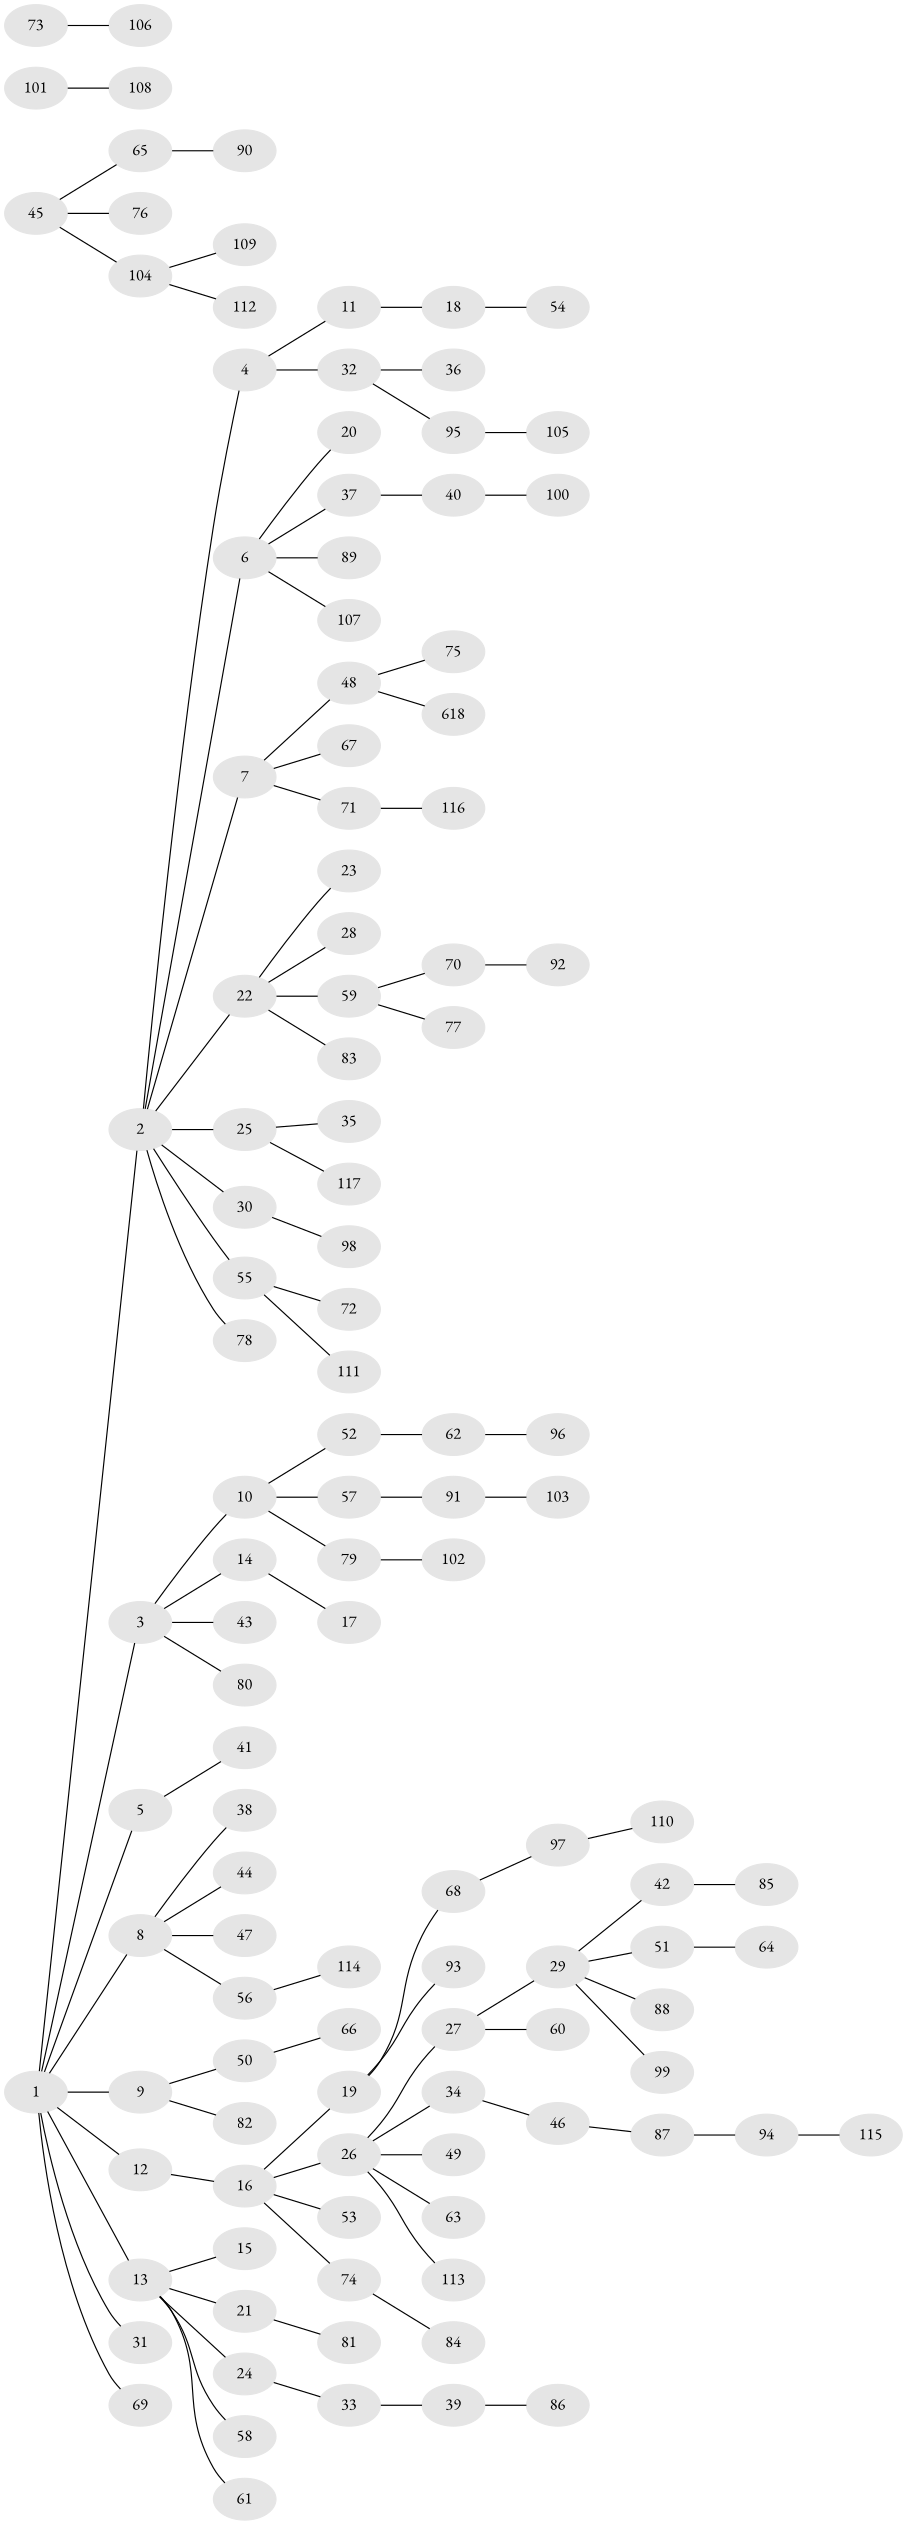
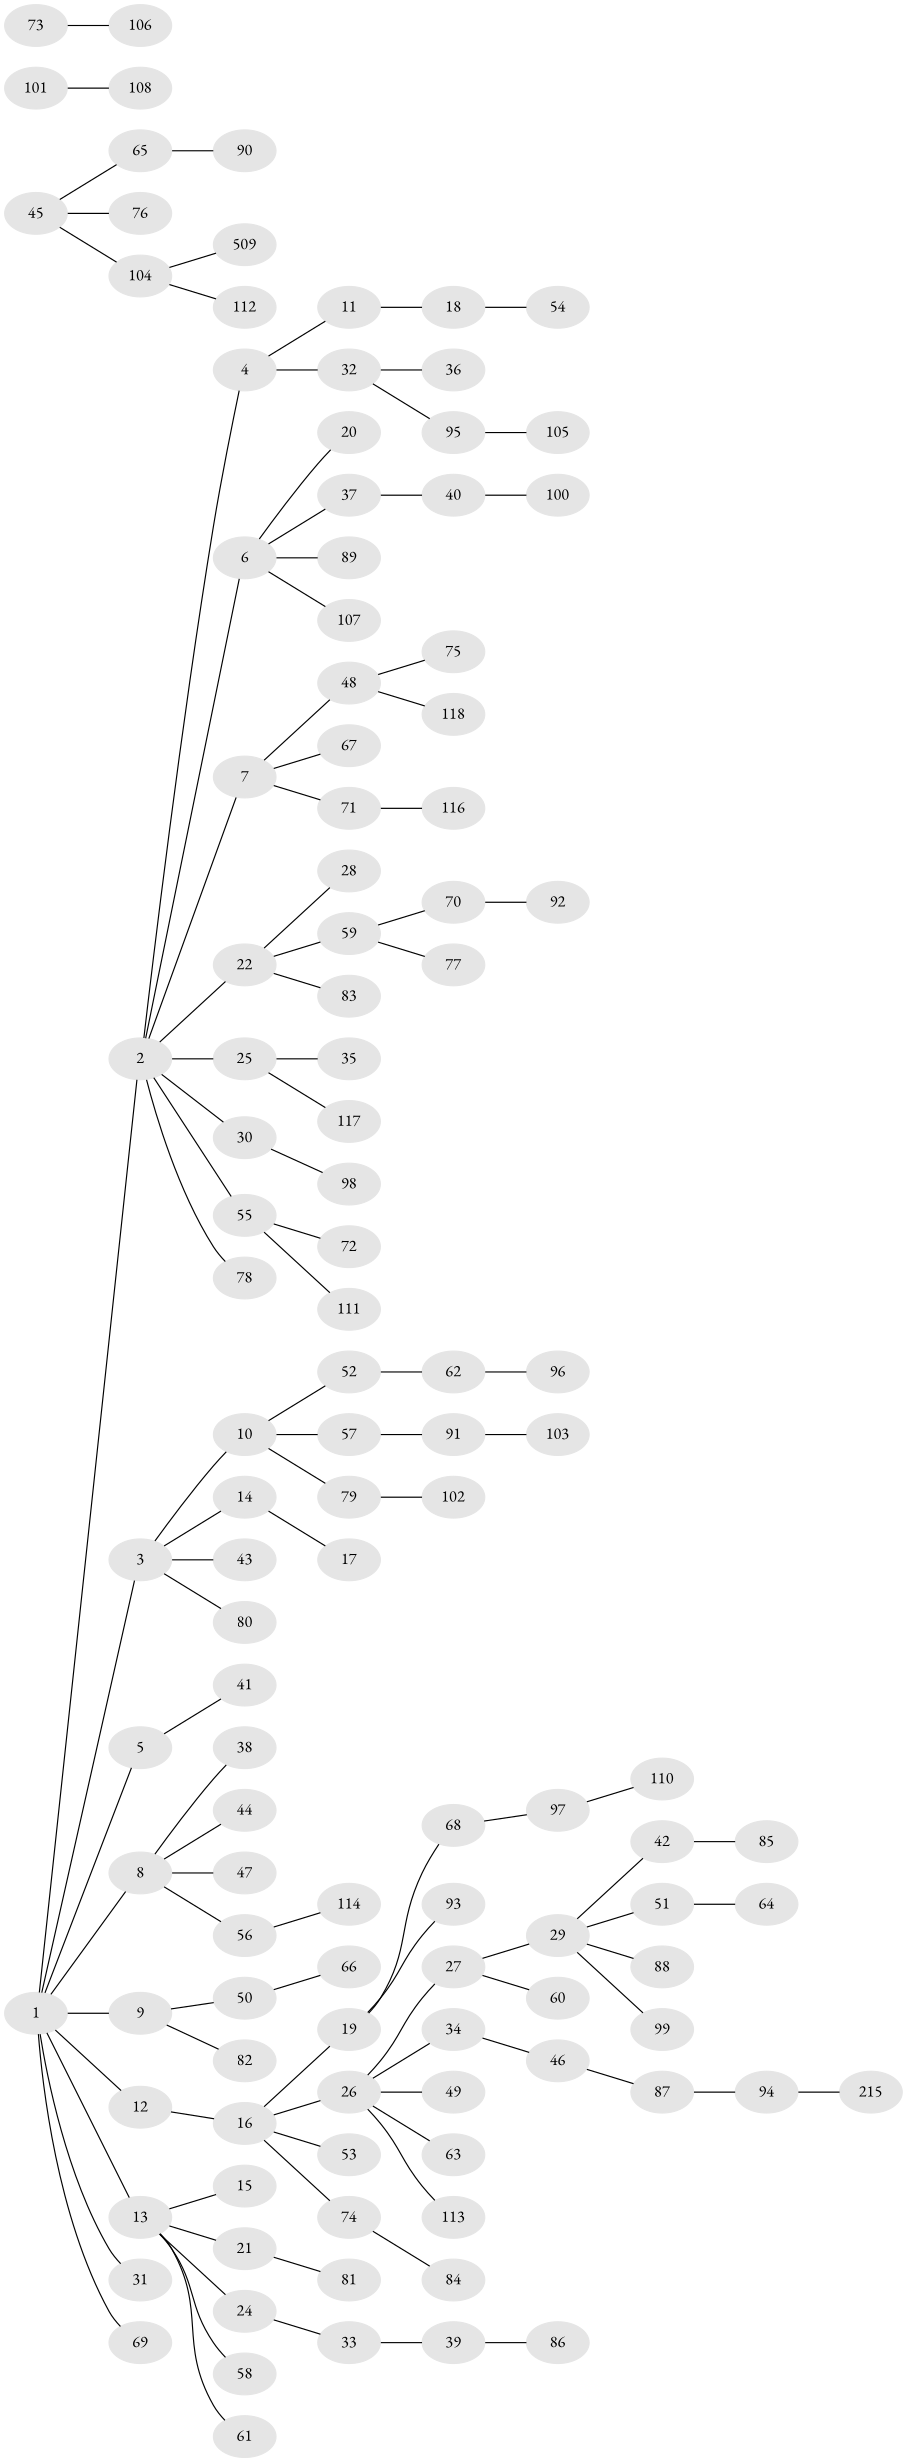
  graph {
    fontname="EB Garamond"
    rankdir=LR
    node [color=gray90 fontname="EB Garamond" style=filled]
    edge [fontname="EB Garamond"]
    1
    2
    3
    5
    8
    9
    12
    13
    31
    69
    4
    6
    7
    22
    25
    30
    55
    78
    10
    14
    43
    80
    41
    38
    44
    47
    56
    50
    82
    16
    15
    21
    24
    58
    61
    11
    32
    20
    37
    89
    107
    48
    67
    71
-   23
    28
    59
    83
    35
    117
    98
    72
    111
    52
    57
    79
    17
    18
    36
    95
    40
    75
-   118 [label=618]
+   118
    116
    114
    66
    62
    91
    102
    54
    19
    26
    53
    74
    81
    33
    68
    93
    27
    34
    49
    63
    113
    84
    97
    70
    77
    39
    29
    60
    46
    42
    51
    88
    99
    85
    64
    105
    86
    87
    100
    45
    65
    76
    104
    90
-   109
+   109 [label=509]
    112
    94
    96
    103
    92
    101
    108
    73
    106
    110
-   115
+   115 [label=215]
    1 -- 2
    1 -- 3
    1 -- 5
    1 -- 8
    1 -- 9
    1 -- 12
    1 -- 13
    1 -- 31
    1 -- 69
    2 -- 4
    2 -- 6
    2 -- 7
    2 -- 22
    2 -- 25
    2 -- 30
    2 -- 55
    2 -- 78
    3 -- 10
    3 -- 14
    3 -- 43
    3 -- 80
    5 -- 41
    8 -- 38
    8 -- 44
    8 -- 47
    8 -- 56
    9 -- 50
    9 -- 82
    12 -- 16
    13 -- 15
    13 -- 21
    13 -- 24
    13 -- 58
    13 -- 61
    4 -- 11
    4 -- 32
    6 -- 20
    6 -- 37
    6 -- 89
    6 -- 107
    7 -- 48
    7 -- 67
    7 -- 71
-   22 -- 23
    22 -- 28
    22 -- 59
    22 -- 83
    25 -- 35
    25 -- 117
    30 -- 98
    55 -- 72
    55 -- 111
    10 -- 52
    10 -- 57
    10 -- 79
    14 -- 17
    56 -- 114
    50 -- 66
    16 -- 19
    16 -- 26
    16 -- 53
    16 -- 74
    21 -- 81
    24 -- 33
    11 -- 18
    32 -- 36
    32 -- 95
    37 -- 40
    48 -- 75
    48 -- 118
    71 -- 116
    59 -- 70
    59 -- 77
    52 -- 62
    57 -- 91
    79 -- 102
    18 -- 54
    95 -- 105
    40 -- 100
    62 -- 96
    91 -- 103
    19 -- 68
    19 -- 93
    26 -- 27
    26 -- 34
    26 -- 49
    26 -- 63
    26 -- 113
    74 -- 84
    33 -- 39
    68 -- 97
    27 -- 29
    27 -- 60
    34 -- 46
    97 -- 110
    70 -- 92
    39 -- 86
    29 -- 42
    29 -- 51
    29 -- 88
    29 -- 99
    46 -- 87
    42 -- 85
    51 -- 64
    87 -- 94
    45 -- 65
    45 -- 76
    45 -- 104
    65 -- 90
    104 -- 109
    104 -- 112
    94 -- 115
    101 -- 108
    73 -- 106
  }
